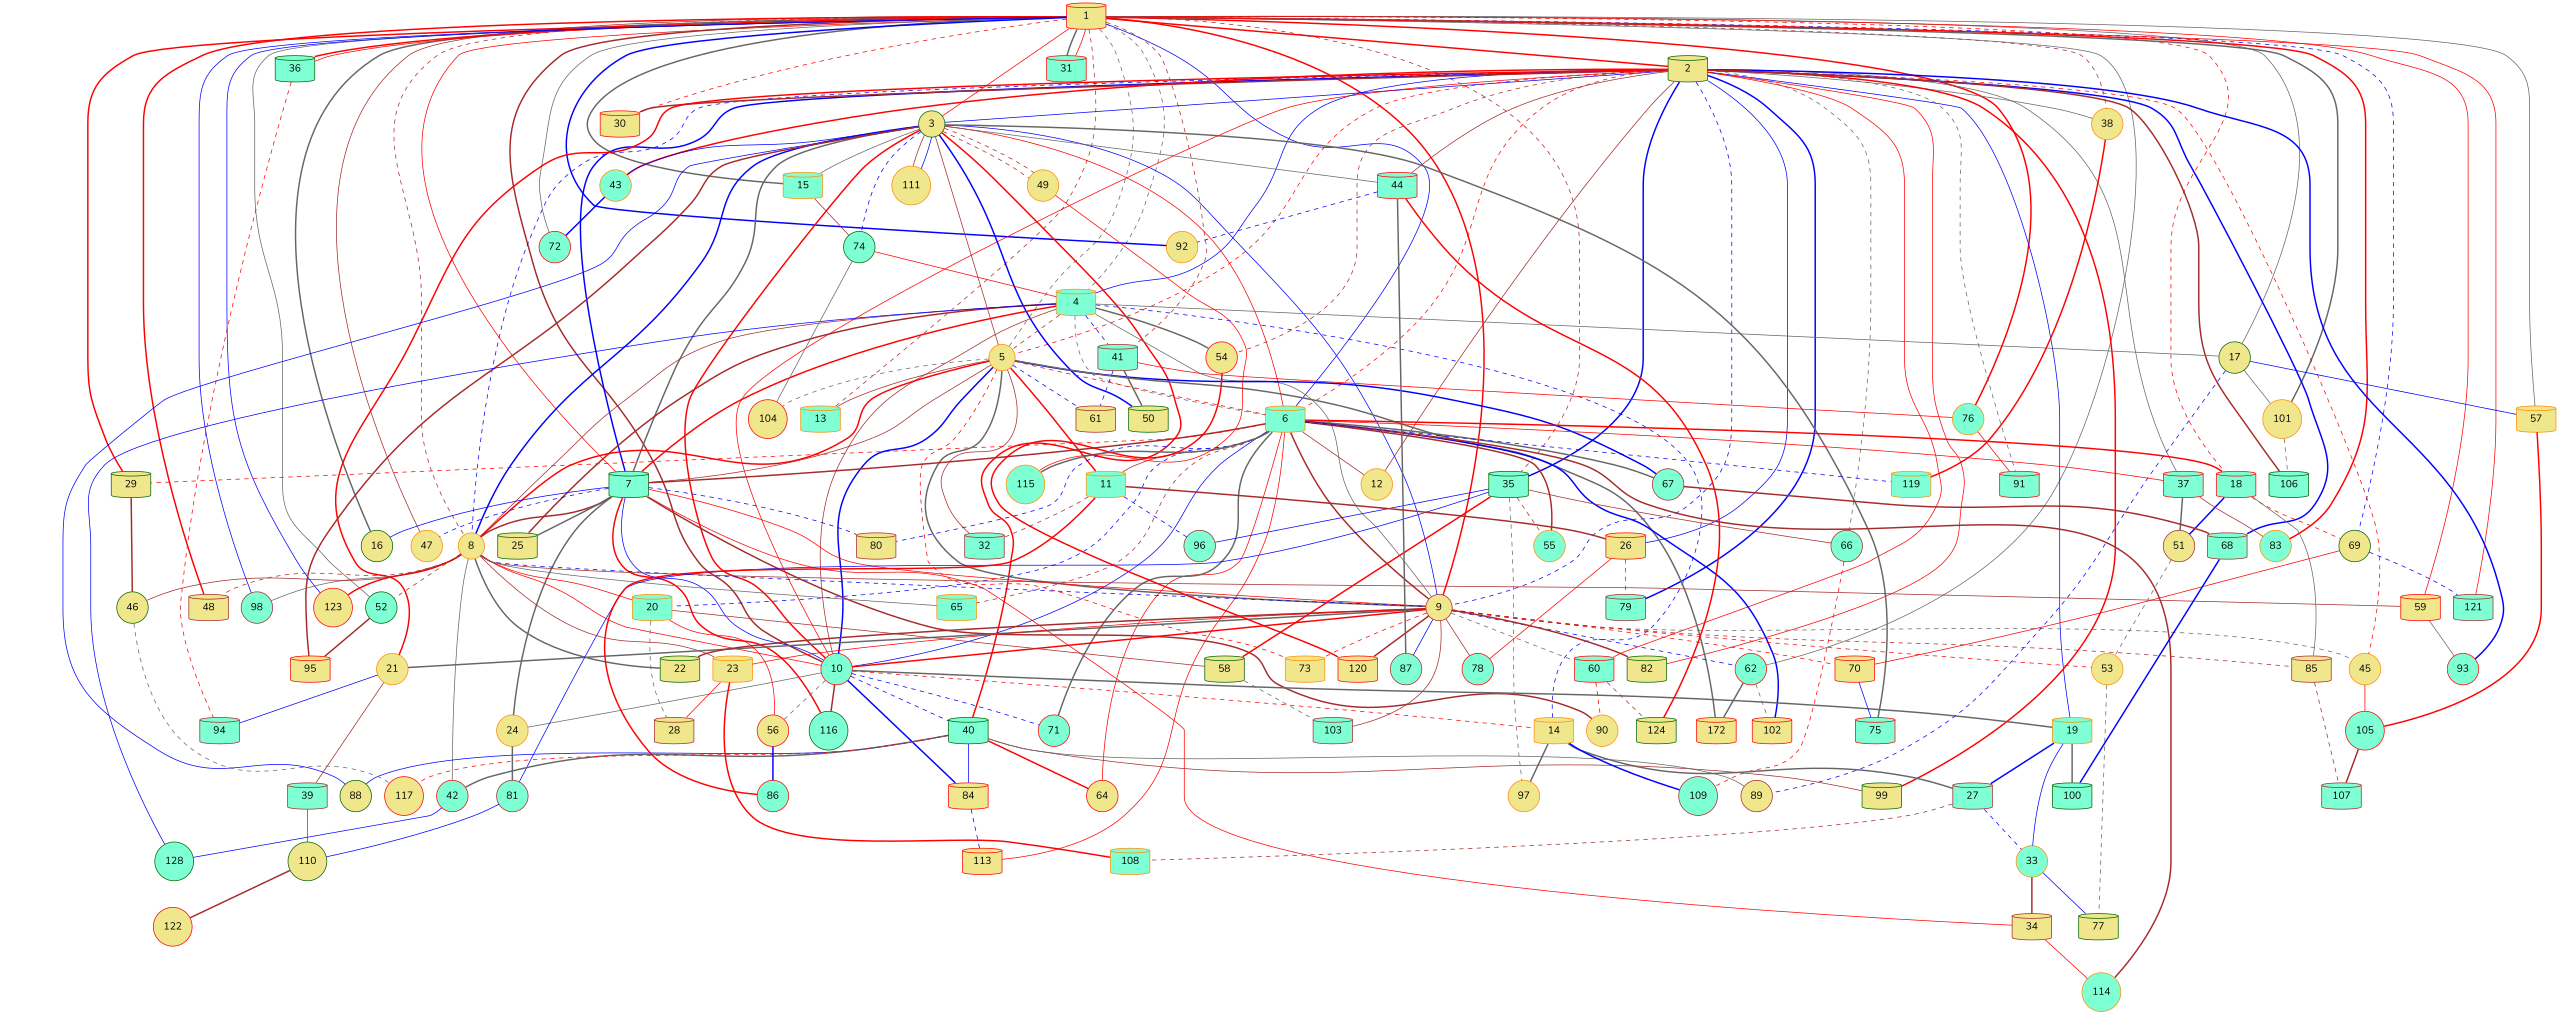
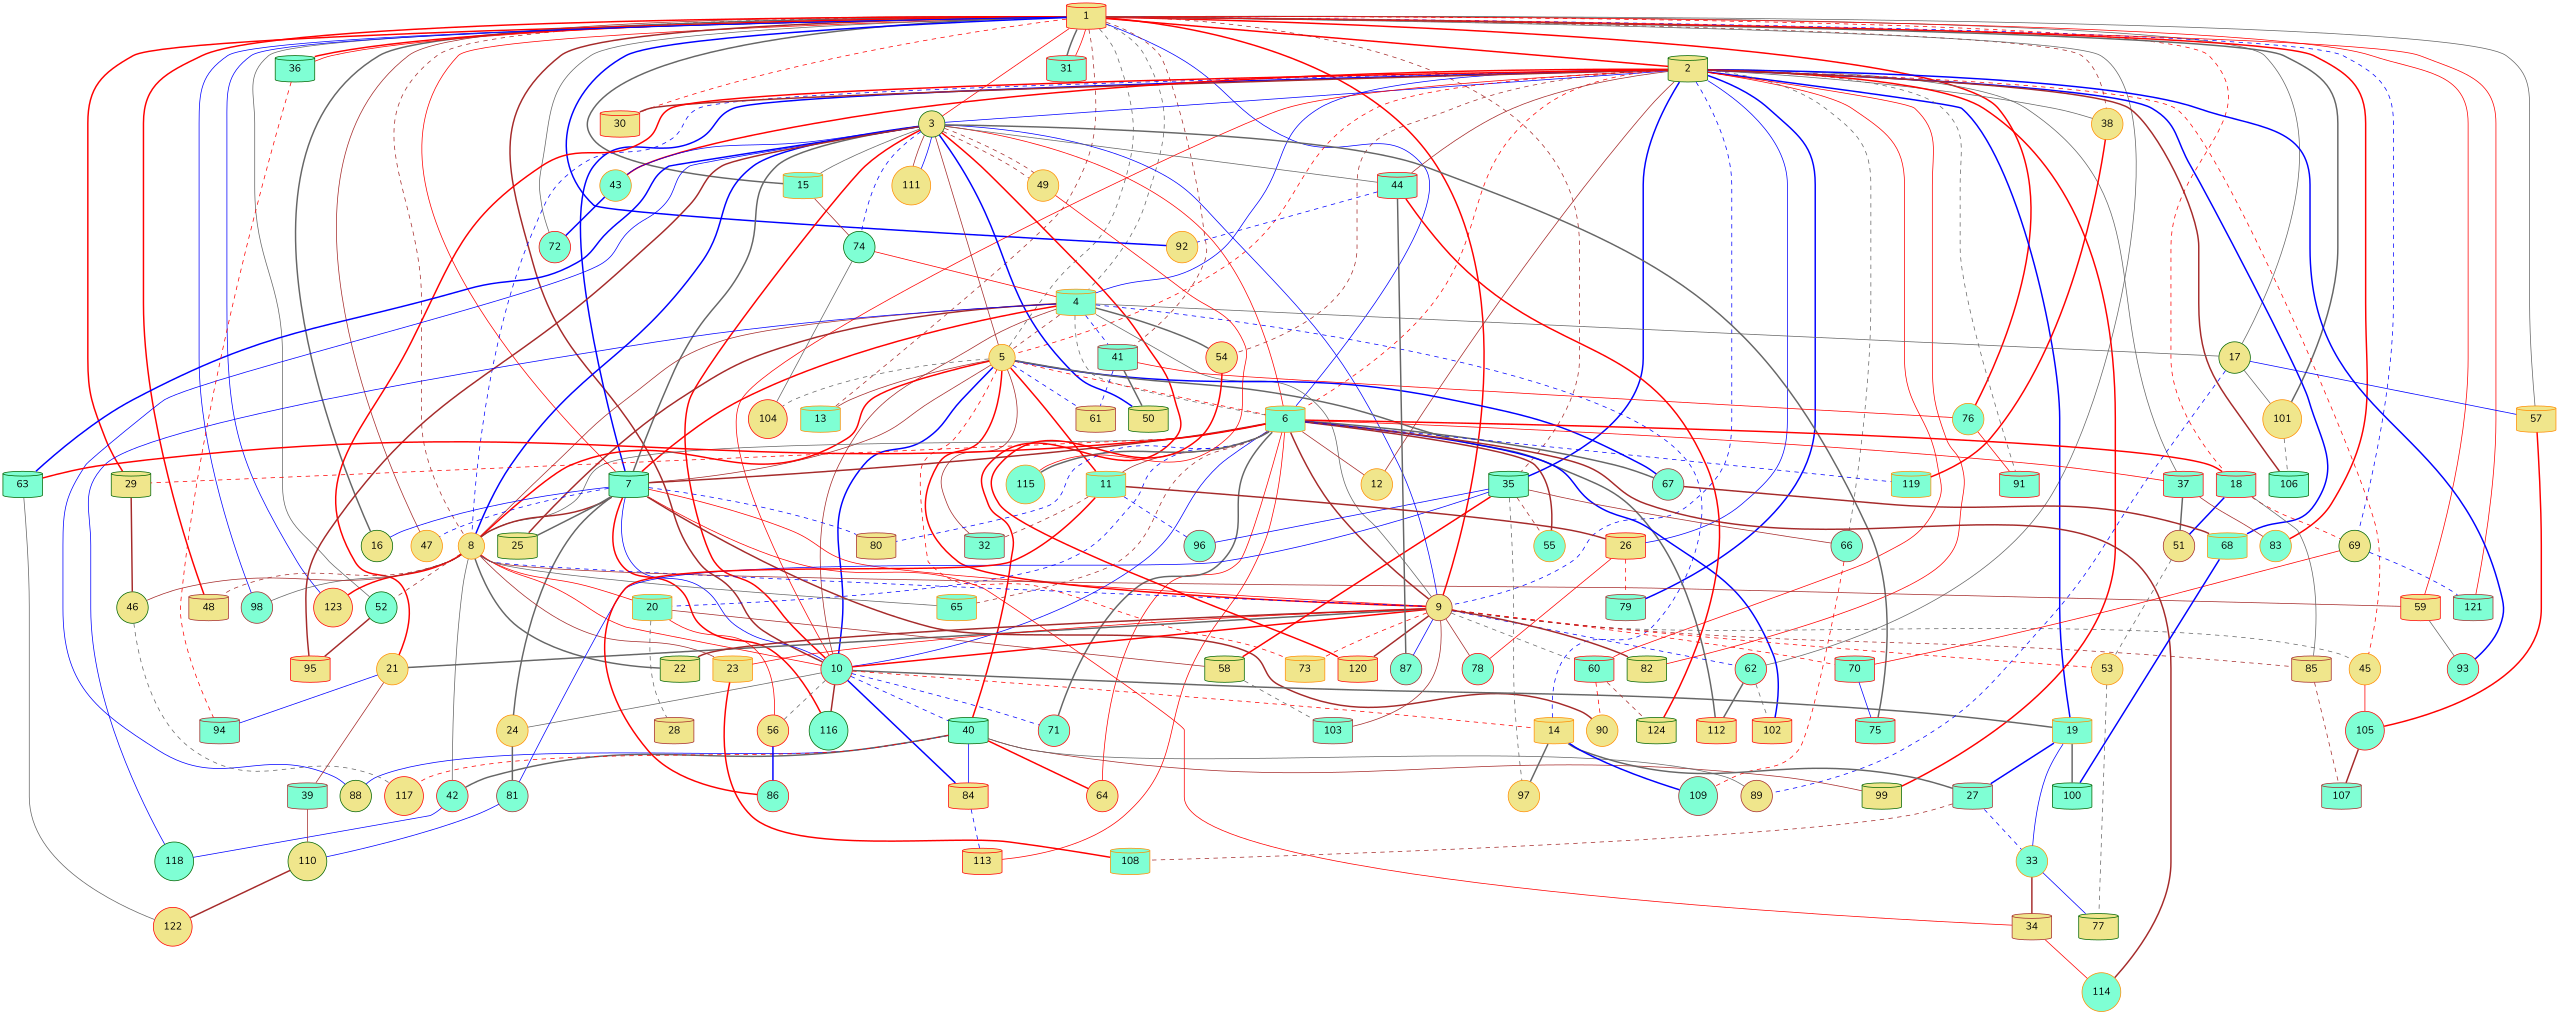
  graph {
    fontname=Nunito
    node [color=darkorange fillcolor=khaki fontname=Nunito shape=cylinder style=filled]
    edge [color=red fontname=Nunito style=solid]
    1 [color=red]
    2 [color=darkgreen]
    3 [color=darkgreen shape=circle]
    4 [fillcolor=aquamarine]
    5 [shape=circle]
    6 [fillcolor=aquamarine]
    7 [color=darkgreen fillcolor=aquamarine]
    8 [shape=circle]
    9 [color=brown shape=circle]
    10 [color=red fillcolor=aquamarine shape=circle]
    13 [fillcolor=aquamarine]
    15 [fillcolor=aquamarine]
    16 [color=darkgreen shape=circle]
    17 [color=darkgreen shape=circle]
    18 [color=red fillcolor=aquamarine]
    29 [color=darkgreen]
    30 [color=red]
    31 [color=red fillcolor=aquamarine]
    35 [color=darkgreen fillcolor=aquamarine]
    36 [color=darkgreen fillcolor=aquamarine]
    38 [shape=circle]
    41 [color=brown fillcolor=aquamarine]
    47 [shape=circle]
    48 [color=brown]
    52 [color=darkgreen fillcolor=aquamarine shape=circle]
    57
    59 [color=red]
    62 [color=red fillcolor=aquamarine shape=circle]
    69 [color=darkgreen shape=circle]
    72 [color=red fillcolor=aquamarine shape=circle]
    76 [fillcolor=aquamarine shape=circle]
    83 [fillcolor=aquamarine shape=circle]
    92 [shape=circle]
    98 [color=brown fillcolor=aquamarine shape=circle]
    101 [shape=circle]
    121 [color=brown fillcolor=aquamarine]
    123 [color=red shape=circle]
    12 [shape=circle]
    19 [fillcolor=aquamarine]
    21 [shape=circle]
    26 [color=red]
    37 [color=red fillcolor=aquamarine]
    43 [fillcolor=aquamarine shape=circle]
    44 [color=red fillcolor=aquamarine]
    45 [shape=circle]
    54 [color=red shape=circle]
    60 [color=red fillcolor=aquamarine]
    66 [color=brown fillcolor=aquamarine shape=circle]
-   68 [color=brown fillcolor=aquamarine]
+   68 [fillcolor=aquamarine]
    79 [color=brown fillcolor=aquamarine]
    82 [color=darkgreen]
    91 [color=red fillcolor=aquamarine]
    93 [color=red fillcolor=aquamarine shape=circle]
    99 [color=darkgreen]
    106 [color=darkgreen fillcolor=aquamarine]
    40 [color=darkgreen fillcolor=aquamarine]
    49 [shape=circle]
    50 [color=darkgreen]
+   63 [color=darkgreen fillcolor=aquamarine]
    74 [color=darkgreen fillcolor=aquamarine shape=circle]
    75 [color=red fillcolor=aquamarine]
    88 [color=darkgreen shape=circle]
    95 [color=red]
    111 [shape=circle]
    14
    25 [color=darkgreen]
-   118 [color=darkgreen fillcolor=aquamarine shape=circle label=128]
+   118 [color=darkgreen fillcolor=aquamarine shape=circle]
    11 [fillcolor=aquamarine]
    32 [color=brown fillcolor=aquamarine]
    61 [color=brown]
    67 [color=brown fillcolor=aquamarine shape=circle]
    73
    104 [color=red shape=circle]
-   112 [color=red label=172]
+   112 [color=red]
    20 [fillcolor=aquamarine]
    55 [fillcolor=aquamarine shape=circle]
    64 [color=red shape=circle]
    65 [fillcolor=aquamarine]
    71 [color=red fillcolor=aquamarine shape=circle]
    80 [color=brown]
    102 [color=red]
    113 [color=red]
    114 [fillcolor=aquamarine shape=circle]
    115 [fillcolor=aquamarine shape=circle]
    119 [fillcolor=aquamarine]
    24 [shape=circle]
    34 [color=brown]
    90 [shape=circle]
    116 [color=darkgreen fillcolor=aquamarine shape=circle]
    22 [color=darkgreen]
    23
    42 [color=red fillcolor=aquamarine shape=circle]
    46 [color=darkgreen shape=circle]
    53 [shape=circle]
-   70 [color=red]
+   70 [color=red fillcolor=aquamarine]
    78 [color=red fillcolor=aquamarine shape=circle]
    85 [color=brown]
    87 [color=brown fillcolor=aquamarine shape=circle]
    103 [color=brown fillcolor=aquamarine]
    120 [color=red]
    56 [color=red shape=circle]
    84 [color=red]
    89 [color=brown shape=circle]
    51 [color=brown shape=circle]
    96 [color=brown fillcolor=aquamarine shape=circle]
    97 [shape=circle]
    58 [color=darkgreen]
    81 [color=brown fillcolor=aquamarine shape=circle]
    94 [color=brown fillcolor=aquamarine]
    105 [color=red fillcolor=aquamarine shape=circle]
    27 [color=brown fillcolor=aquamarine]
    33 [fillcolor=aquamarine shape=circle]
    100 [color=darkgreen fillcolor=aquamarine]
    39 [color=brown fillcolor=aquamarine]
    124 [color=darkgreen]
    109 [color=brown fillcolor=aquamarine shape=circle]
    117 [color=red shape=circle]
    122 [color=red shape=circle]
    86 [color=red fillcolor=aquamarine shape=circle]
    28 [color=brown]
    110 [color=darkgreen shape=circle]
    108 [fillcolor=aquamarine]
    77 [color=darkgreen]
    107 [color=brown fillcolor=aquamarine]
    1 -- 2 [style=bold]
    1 -- 3
    1 -- 4 [color=gray40 style=dashed]
    1 -- 5 [color=gray40 style=dashed]
    1 -- 6 [color=blue]
    1 -- 7
    1 -- 8 [color=brown style=dashed]
    1 -- 9 [style=bold]
    1 -- 10 [color=brown style=bold]
    1 -- 13 [color=brown style=dashed]
    1 -- 15 [color=gray40 style=bold]
    1 -- 16 [color=gray40 style=bold]
    1 -- 17 [color=gray40]
    1 -- 18 [style=dashed]
    1 -- 29 [style=bold]
    1 -- 30 [style=dashed]
    1 -- 31 [color=gray40 style=bold]
    1 -- 31
    1 -- 35 [color=brown style=dashed]
    1 -- 36 [style=bold]
    1 -- 36
    1 -- 38 [color=brown style=dashed]
    1 -- 41 [color=brown style=dashed]
    1 -- 47 [color=brown]
    1 -- 48 [style=bold]
    1 -- 52 [color=gray40]
    1 -- 57 [color=gray40]
    1 -- 59
    1 -- 62 [color=gray40]
    1 -- 69 [color=blue style=dashed]
    1 -- 72 [color=gray40]
    1 -- 76 [style=bold]
    1 -- 83 [style=bold]
    1 -- 92 [color=blue style=bold]
    1 -- 98 [color=blue]
    1 -- 101 [color=gray40 style=bold]
    1 -- 121
    1 -- 123 [color=blue]
    2 -- 3 [color=blue]
    2 -- 4 [color=blue]
    2 -- 5 [style=dashed]
    2 -- 6 [style=dashed]
    2 -- 7 [color=blue style=bold]
    2 -- 8 [color=blue style=dashed]
    2 -- 9 [color=blue style=dashed]
    2 -- 10
    2 -- 30 [color=brown style=bold]
    2 -- 35 [color=blue style=bold]
    2 -- 38 [color=gray40]
    2 -- 12 [color=brown]
-   2 -- 19 [color=blue]
+   2 -- 19 [color=blue style=bold]
    2 -- 21 [style=bold]
    2 -- 26 [color=blue]
    2 -- 37 [color=gray40]
    2 -- 43 [style=bold]
    2 -- 44 [color=brown]
    2 -- 45 [style=dashed]
    2 -- 54 [color=brown style=dashed]
    2 -- 60
    2 -- 66 [color=gray40 style=dashed]
    2 -- 68 [color=blue style=bold]
    2 -- 79 [color=blue style=bold]
    2 -- 82
    2 -- 91 [color=gray40 style=dashed]
    2 -- 93 [color=blue style=bold]
    2 -- 99 [style=bold]
    2 -- 106 [color=brown style=bold]
    3 -- 5 [color=brown]
    3 -- 6
    3 -- 7 [color=gray40 style=bold]
    3 -- 8 [color=blue style=bold]
    3 -- 9 [color=blue]
    3 -- 10 [style=bold]
    3 -- 15 [color=gray40]
    3 -- 43 [color=blue]
    3 -- 44 [color=gray40]
    3 -- 40 [style=bold]
    3 -- 49 [color=brown style=dashed]
    3 -- 49 [color=brown style=dashed]
    3 -- 50 [color=blue style=bold]
+   3 -- 63 [color=blue style=bold]
    3 -- 74 [color=blue style=dashed]
    3 -- 75 [color=gray40 style=bold]
    3 -- 88 [color=blue]
    3 -- 95 [color=brown style=bold]
    3 -- 111 [color=brown]
    3 -- 111 [color=blue]
    4 -- 5 [color=brown style=dashed]
    4 -- 6 [color=gray40 style=dashed]
    4 -- 7 [style=bold]
    4 -- 8 [color=brown]
    4 -- 9 [color=gray40]
    4 -- 10 [color=brown]
    4 -- 17 [color=gray40]
    4 -- 41 [color=blue style=dashed]
    4 -- 54 [color=gray40 style=bold]
    4 -- 14 [color=blue style=dashed]
    4 -- 25 [color=brown style=bold]
    4 -- 118 [color=blue]
    5 -- 6 [style=dashed]
    5 -- 7 [color=brown]
    5 -- 8 [style=bold]
-   5 -- 9 [color=gray40 style=bold]
+   5 -- 9 [style=bold]
    5 -- 10 [color=blue style=bold]
    5 -- 13 [color=brown]
    5 -- 11 [style=bold]
    5 -- 32 [color=brown]
    5 -- 61 [color=blue style=dashed]
    5 -- 67 [color=blue style=bold]
    5 -- 73 [style=dashed]
    5 -- 104 [color=gray40 style=dashed]
    5 -- 112 [color=gray40 style=bold]
    6 -- 7 [color=brown style=bold]
+   6 -- 8 [color=gray40]
    6 -- 9 [color=brown style=bold]
    6 -- 10 [color=blue]
    6 -- 18 [style=bold]
    6 -- 29 [style=dashed]
    6 -- 12 [color=brown]
    6 -- 37
+   6 -- 63 [style=bold]
    6 -- 11 [color=brown]
    6 -- 67 [color=gray40 style=bold]
    6 -- 20 [color=blue style=dashed]
    6 -- 55 [color=brown style=bold]
    6 -- 64
    6 -- 65 [color=brown style=dashed]
    6 -- 71 [color=gray40 style=bold]
    6 -- 80 [color=blue style=dashed]
    6 -- 102 [color=blue style=bold]
    6 -- 113
    6 -- 114 [color=brown style=bold]
    6 -- 115 [color=gray40 style=bold]
    6 -- 119 [color=blue style=dashed]
    7 -- 8 [color=brown style=bold]
    7 -- 9
    7 -- 10 [color=blue]
    7 -- 16 [color=blue]
    7 -- 47 [color=blue style=dashed]
    7 -- 25 [color=gray40 style=bold]
    7 -- 80 [color=blue style=dashed]
    7 -- 24 [color=gray40 style=bold]
    7 -- 34
    7 -- 90 [color=brown style=bold]
    7 -- 116 [style=bold]
    8 -- 9 [color=blue style=dashed]
    8 -- 10
    8 -- 48 [color=brown style=dashed]
    8 -- 52 [color=brown style=dashed]
    8 -- 59 [color=brown]
    8 -- 98 [color=gray40]
    8 -- 123 [style=bold]
    8 -- 20
    8 -- 65 [color=gray40]
    8 -- 22 [color=gray40 style=bold]
    8 -- 23 [color=brown]
    8 -- 42 [color=gray40]
    8 -- 46 [color=brown]
    9 -- 10 [style=bold]
    9 -- 62 [color=blue style=dashed]
    9 -- 21 [color=gray40 style=bold]
    9 -- 45 [color=gray40 style=dashed]
    9 -- 60 [color=gray40 style=dashed]
    9 -- 82 [color=brown style=bold]
    9 -- 73 [style=dashed]
    9 -- 22 [color=brown style=bold]
    9 -- 23
    9 -- 53 [style=dashed]
    9 -- 70 [style=dashed]
    9 -- 78 [color=brown]
    9 -- 85 [color=brown style=dashed]
    9 -- 87 [color=blue]
    9 -- 103 [color=brown]
    9 -- 120 [color=brown style=bold]
    10 -- 19 [color=gray40 style=bold]
    10 -- 40 [color=blue style=dashed]
    10 -- 14 [style=dashed]
    10 -- 71 [color=blue style=dashed]
    10 -- 24 [color=gray40]
    10 -- 116 [color=brown style=bold]
    10 -- 56 [color=gray40 style=dashed]
    10 -- 84 [color=blue style=bold]
    15 -- 74 [color=brown]
    17 -- 57 [color=blue]
    17 -- 101 [color=gray40]
    17 -- 89 [color=blue style=dashed]
    18 -- 69 [style=dashed]
    18 -- 85 [color=gray40]
    18 -- 51 [color=blue style=bold]
    29 -- 46 [color=brown style=bold]
    35 -- 66 [color=brown]
    35 -- 55 [color=brown style=dashed]
    35 -- 96 [color=blue]
    35 -- 97 [color=gray40 style=dashed]
    35 -- 58 [style=bold]
    35 -- 81 [color=blue]
    36 -- 94 [style=dashed]
    38 -- 119 [style=bold]
    41 -- 76
    41 -- 50 [color=gray40 style=bold]
    41 -- 61 [color=blue style=dashed]
    52 -- 95 [color=brown style=bold]
    57 -- 105 [style=bold]
    59 -- 93 [color=gray40]
    62 -- 112 [color=gray40 style=bold]
    62 -- 102 [color=gray40 style=dashed]
    69 -- 121 [color=blue style=dashed]
    69 -- 70
    76 -- 91
    101 -- 106 [color=gray40 style=dashed]
    19 -- 27 [color=blue style=bold]
    19 -- 33 [color=blue]
    19 -- 100 [color=gray40 style=bold]
    21 -- 94 [color=blue]
    21 -- 39 [color=brown]
    26 -- 79 [style=dashed]
    26 -- 78
    37 -- 83 [color=brown]
    37 -- 51 [color=gray40 style=bold]
    43 -- 72 [color=blue style=bold]
    44 -- 92 [color=blue style=dashed]
    44 -- 87 [color=gray40 style=bold]
    44 -- 124 [style=bold]
    45 -- 105
    54 -- 120 [style=bold]
    60 -- 90 [style=dashed]
    60 -- 124 [color=brown style=dashed]
    66 -- 109 [style=dashed]
    68 -- 100 [color=blue style=bold]
    40 -- 99 [color=brown]
    40 -- 88 [color=blue]
    40 -- 64 [style=bold]
    40 -- 42 [color=gray40 style=bold]
    40 -- 84 [color=blue]
    40 -- 89 [color=gray40]
    40 -- 117 [style=dashed]
    49 -- 115
+   63 -- 122 [color=gray40]
    74 -- 4
    74 -- 104 [color=gray40]
    14 -- 97 [color=gray40 style=bold]
    14 -- 27 [color=gray40 style=bold]
    14 -- 109 [color=blue style=bold]
    11 -- 26 [color=brown style=bold]
    11 -- 32 [color=brown style=dashed]
    11 -- 96 [color=blue style=dashed]
    11 -- 86 [style=bold]
    67 -- 68 [color=brown style=bold]
    20 -- 56
    20 -- 58 [color=brown]
    20 -- 28 [color=gray40 style=dashed]
    24 -- 81 [color=gray40 style=bold]
    34 -- 114
-   23 -- 28
    23 -- 108 [style=bold]
    42 -- 118 [color=blue]
    46 -- 117 [color=gray40 style=dashed]
    53 -- 77 [color=gray40 style=dashed]
    70 -- 75 [color=blue]
    85 -- 107 [color=brown style=dashed]
    56 -- 86 [color=blue style=bold]
    84 -- 113 [color=blue style=dashed]
    51 -- 53 [color=gray40 style=dashed]
    58 -- 103 [color=gray40 style=dashed]
    81 -- 110 [color=blue]
    105 -- 107 [color=brown style=bold]
    27 -- 33 [color=blue style=dashed]
    27 -- 108 [color=brown style=dashed]
    33 -- 34 [color=brown style=bold]
    33 -- 77 [color=blue]
    39 -- 110 [color=brown]
    110 -- 122 [color=brown style=bold]
  }
